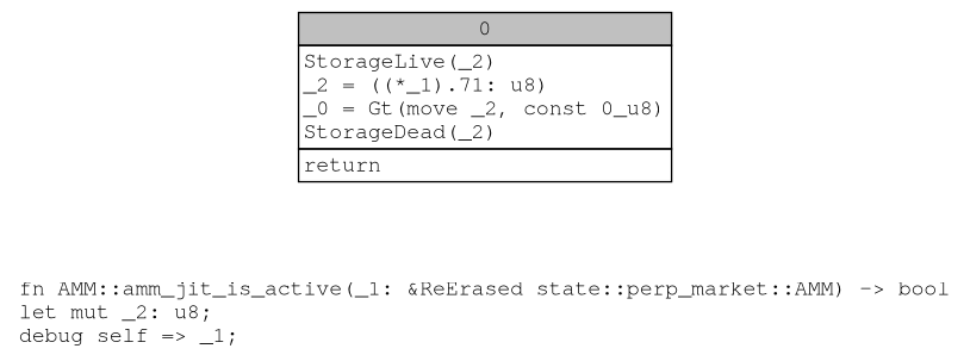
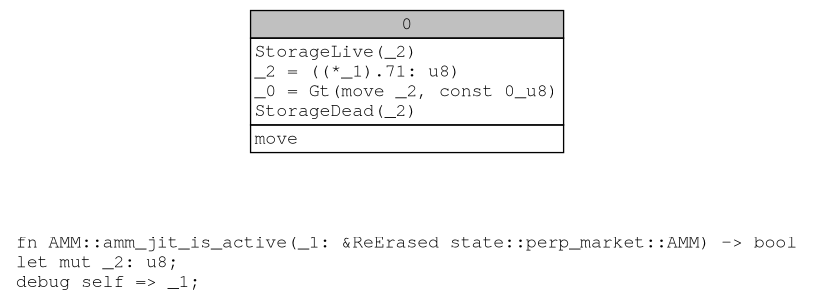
  digraph {
    fontname="Courier, monospace"
    label=<fn AMM::amm_jit_is_active(_1: &amp;ReErased state::perp_market::AMM) -&gt; bool<br align="left"/>let mut _2: u8;<br align="left"/>debug self =&gt; _1;<br align="left"/>>
    rankdir=LR
-   n1 [fontname="Courier, monospace" label=<<table border="0" cellborder="1" cellspacing="0"><tr><td bgcolor="gray" align="center" colspan="1">0</td></tr><tr><td align="left" balign="left">StorageLive(_2)<br/>_2 = ((*_1).71: u8)<br/>_0 = Gt(move _2, const 0_u8)<br/>StorageDead(_2)<br/></td></tr><tr><td align="left">return</td></tr></table>> shape=none]
+   n1 [fontname="Courier, monospace" label=<<table border="0" cellborder="1" cellspacing="0"><tr><td bgcolor="gray" align="center" colspan="1">0</td></tr><tr><td align="left" balign="left">StorageLive(_2)<br/>_2 = ((*_1).71: u8)<br/>_0 = Gt(move _2, const 0_u8)<br/>StorageDead(_2)<br/></td></tr><tr><td align="left">move</td></tr></table>> shape=none]
  }
